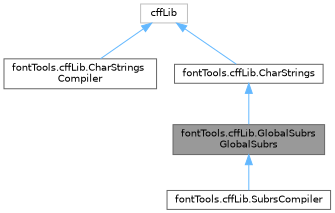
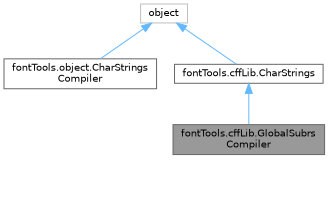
  digraph {
    node [color=gray40 fillcolor=white fontname=Helvetica fontsize=10 shape=box style=filled]
    edge [color=steelblue1 dir=back fontname=Helvetica fontsize=10 labelfontname=Helvetica labelfontsize=10 style=solid]
-   n1 [fillcolor=grey60 fontcolor=black height=0.2 label="fontTools.cffLib.GlobalSubrs\lGlobalSubrs" width=0.4]
-   n2 [height=0.2 label="fontTools.cffLib.SubrsCompiler" width=0.4]
-   n3 [height=0.2 label="fontTools.cffLib.CharStrings\lCompiler" width=0.4]
+   n1 [fillcolor=grey60 fontcolor=black height=0.2 label="fontTools.cffLib.GlobalSubrs\lCompiler" width=0.4]
+   n3 [height=0.2 label="fontTools.object.CharStrings\lCompiler" width=0.4]
    n4 [height=0.2 label="fontTools.cffLib.CharStrings" width=0.4]
-   n5 [color=grey75 height=0.2 label=cffLib width=0.4]
-   n1 -> n2
+   n5 [color=grey75 height=0.2 label=object width=0.4]
    n4 -> n1
    n5 -> n3
    n5 -> n4
  }
